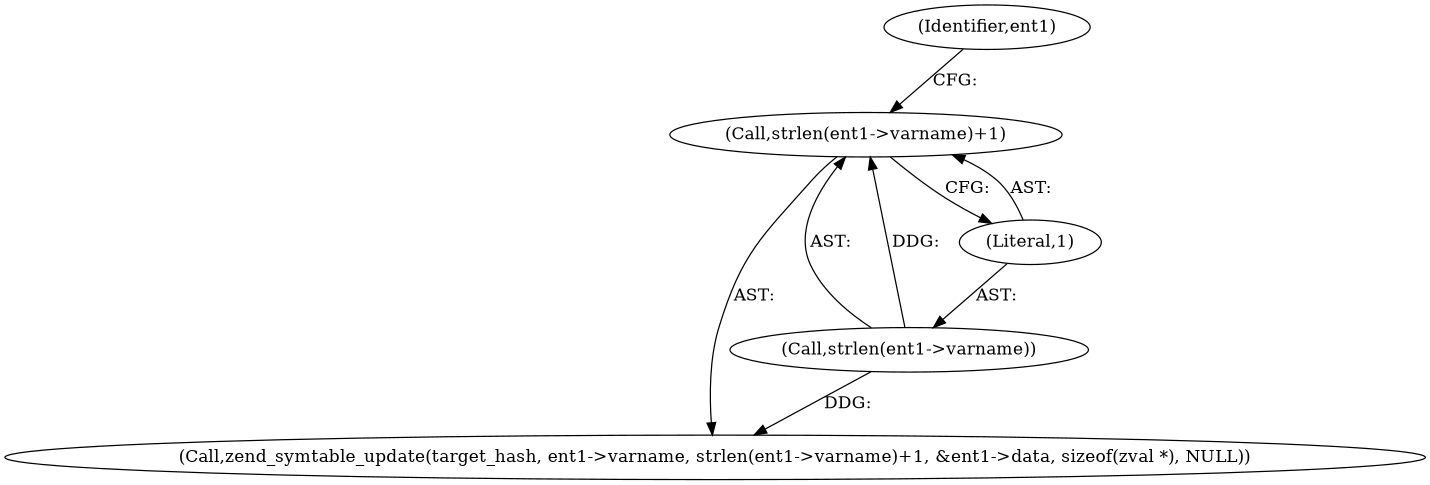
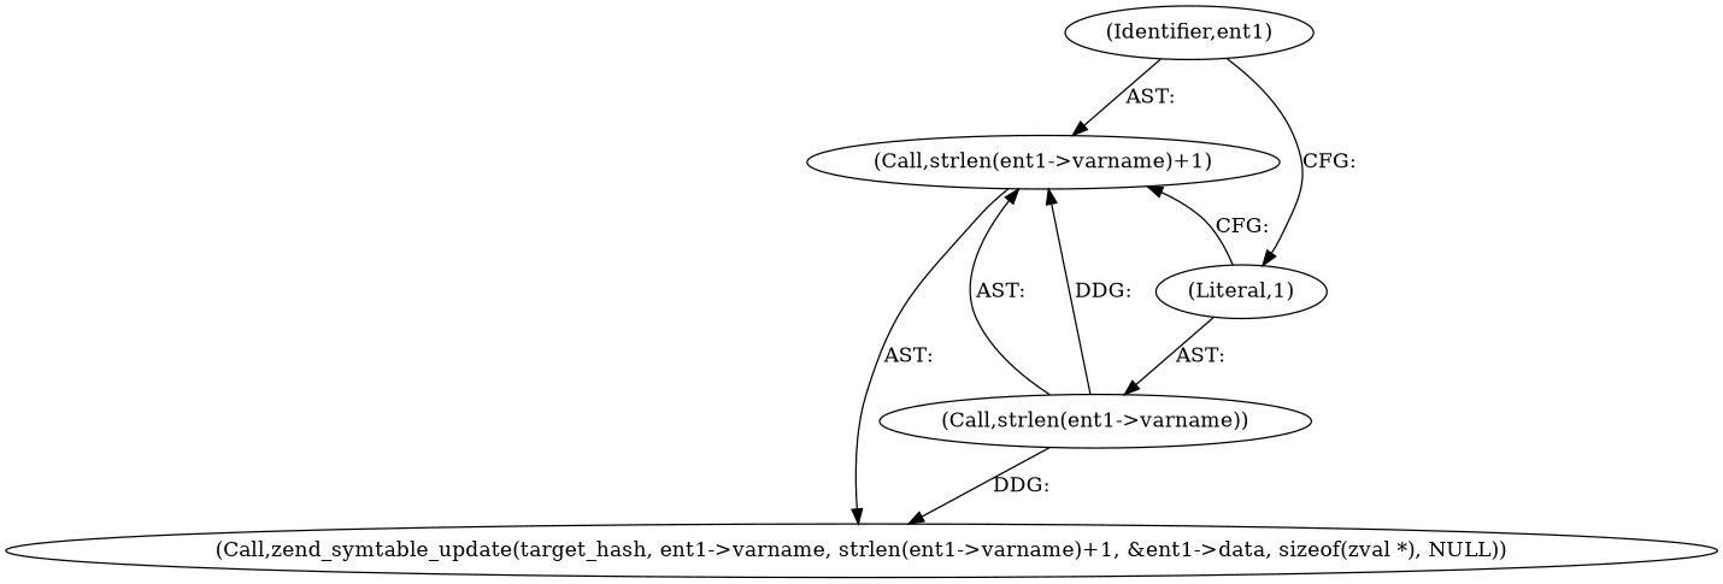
  digraph {
    n1 [label="(Call,strlen(ent1->varname)+1)"]
    n2 [label="(Call,zend_symtable_update(target_hash, ent1->varname, strlen(ent1->varname)+1, &ent1->data, sizeof(zval *), NULL))"]
    n3 [label="(Literal,1)"]
    n4 [label="(Call,strlen(ent1->varname))"]
    n5 [label="(Identifier,ent1)"]
    n1 -> n2 [label="AST: "]
-   n1 -> n3 [label="CFG: "]
-   n3 -> n1 [label="AST: "]
+   n5 -> n3 [label="CFG: "]
+   n3 -> n1 [label="CFG: "]
    n3 -> n4 [label="AST: "]
    n4 -> n1 [label="AST: "]
    n4 -> n1 [label="DDG: "]
    n4 -> n2 [label="DDG: "]
-   n5 -> n1 [label="CFG: "]
+   n5 -> n1 [label="AST: "]
  }
